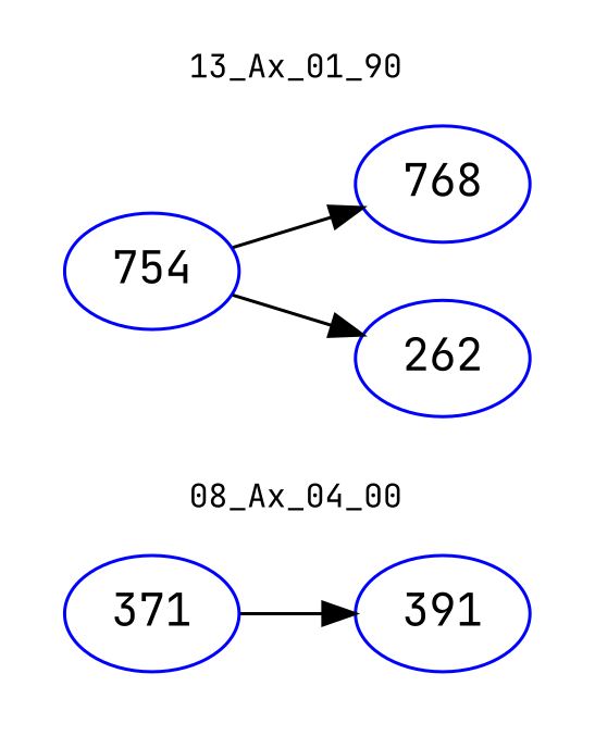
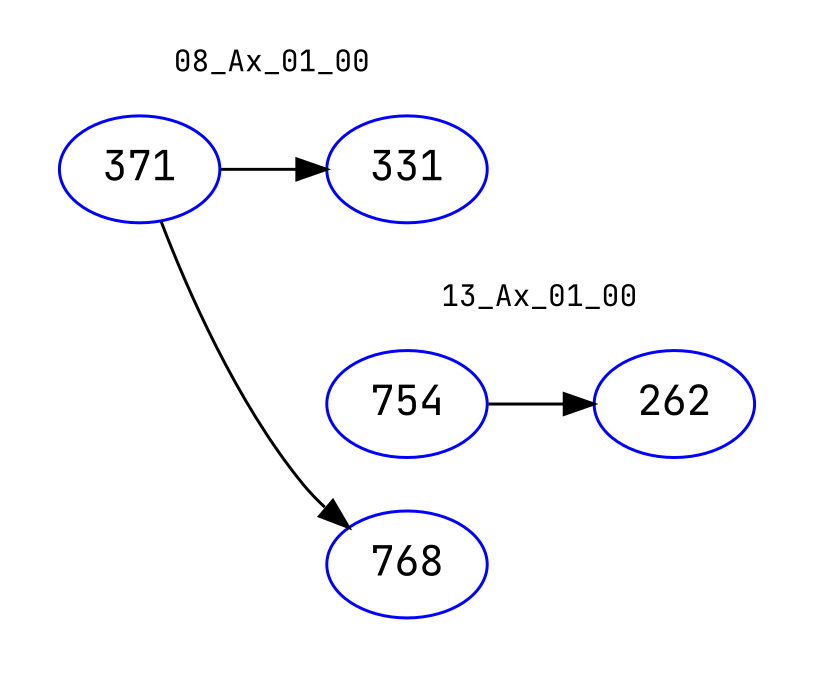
  digraph {
    fontname="JetBrains Mono"
    rankdir=LR
    node [color=blue fontname="JetBrains Mono"]
    edge [color=black fontname="JetBrains Mono"]
    n1 [label=371]
-   n2 [label=391]
+   n2 [label=331]
    n3 [label=754]
    n4 [label=262]
    n5 [label=768]
    subgraph cluster_1 {
      color=white
      fontsize=10
-     label="08_Ax_04_00"
+     label="08_Ax_01_00"
      n1
      n2
    }
    subgraph cluster_2 {
      color=white
      fontsize=10
-     label="13_Ax_01_90"
+     label="13_Ax_01_00"
      n3
      n4
      n5
    }
    n1 -> n2
    n3 -> n4
-   n3 -> n5
+   n1 -> n5
  }
